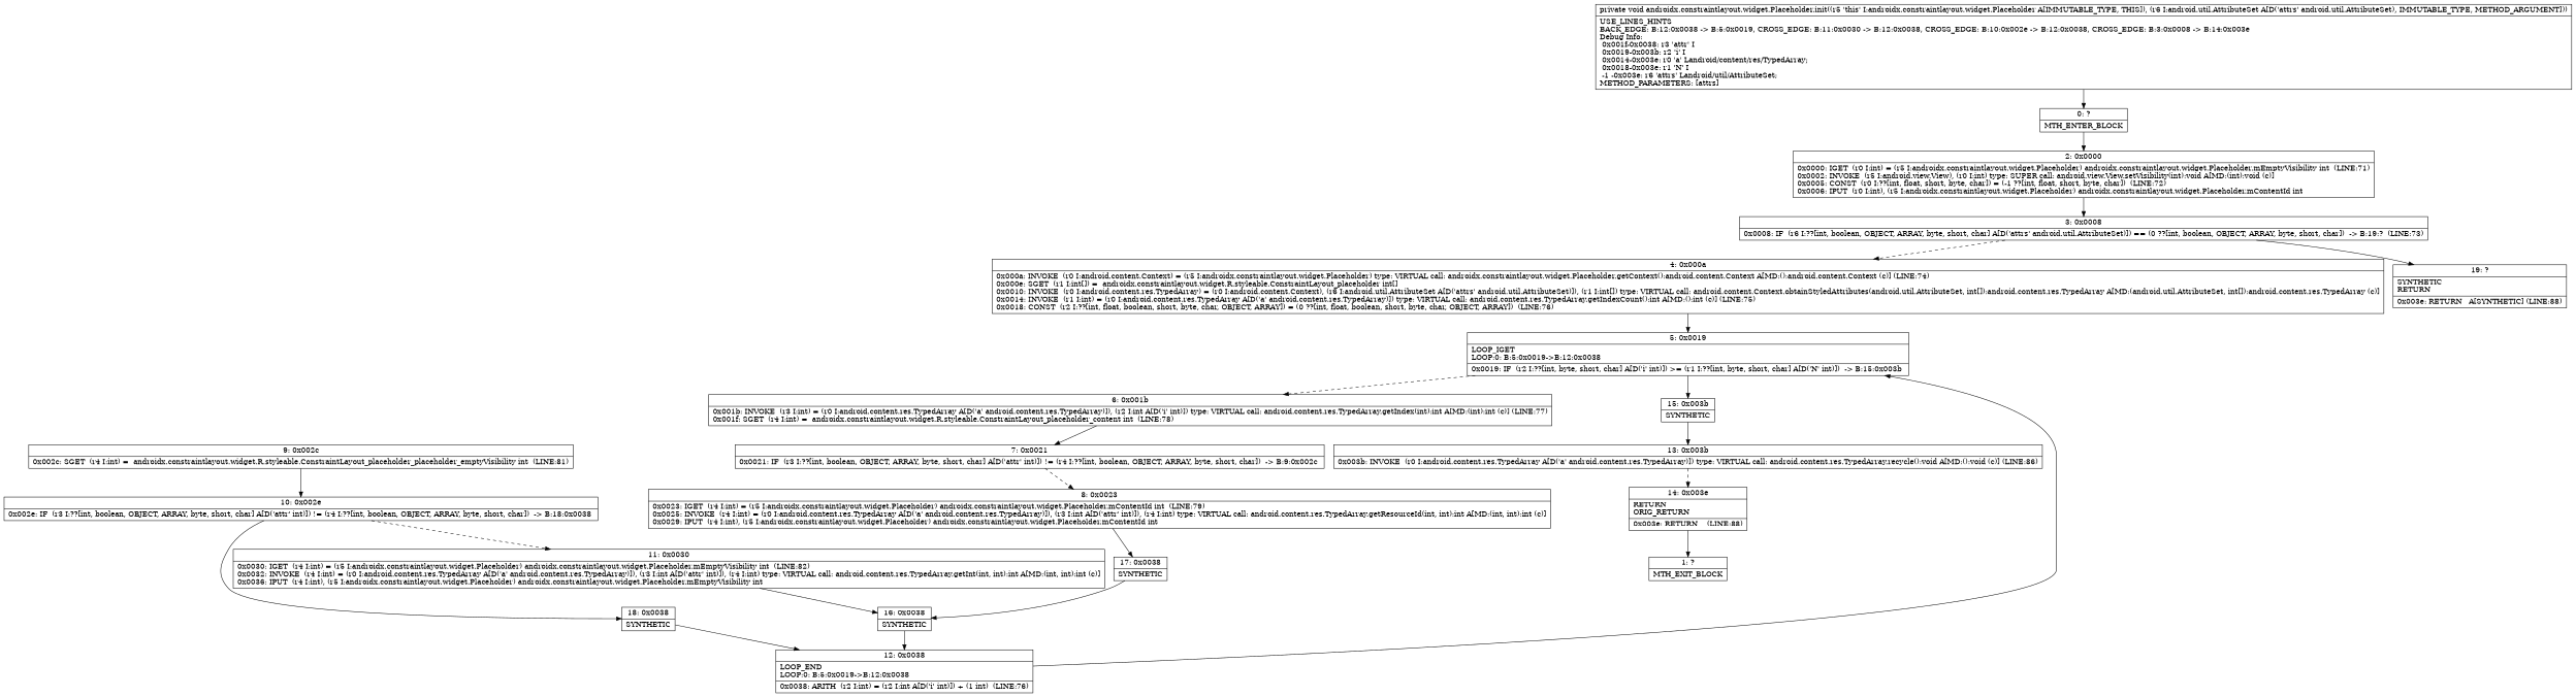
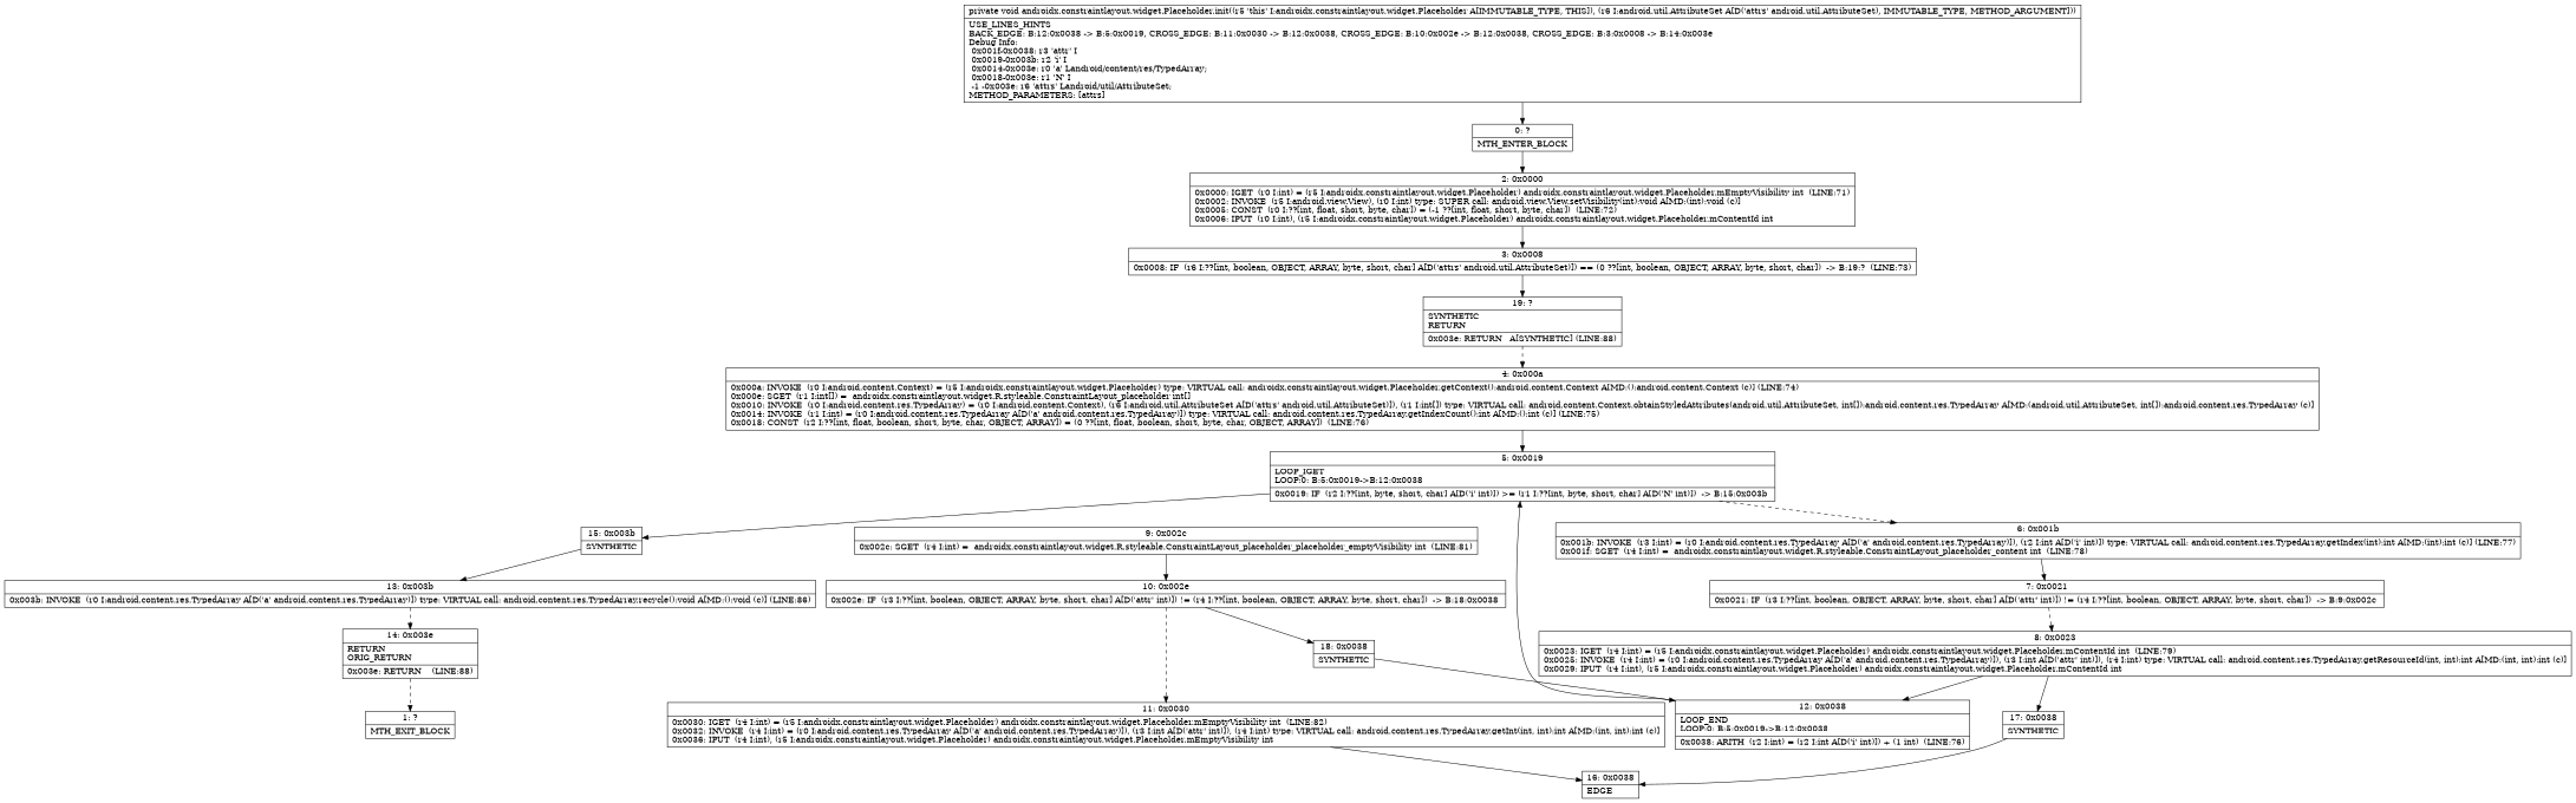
  digraph {
    node [shape=record]
    n1 [label="{0\:\ ?|MTH_ENTER_BLOCK\l}"]
    n2 [label="{2\:\ 0x0000|0x0000: IGET  (r0 I:int) = (r5 I:androidx.constraintlayout.widget.Placeholder) androidx.constraintlayout.widget.Placeholder.mEmptyVisibility int  (LINE:71)\l0x0002: INVOKE  (r5 I:android.view.View), (r0 I:int) type: SUPER call: android.view.View.setVisibility(int):void A[MD:(int):void (c)]\l0x0005: CONST  (r0 I:??[int, float, short, byte, char]) = (\-1 ??[int, float, short, byte, char])  (LINE:72)\l0x0006: IPUT  (r0 I:int), (r5 I:androidx.constraintlayout.widget.Placeholder) androidx.constraintlayout.widget.Placeholder.mContentId int \l}"]
    n3 [label="{3\:\ 0x0008|0x0008: IF  (r6 I:??[int, boolean, OBJECT, ARRAY, byte, short, char] A[D('attrs' android.util.AttributeSet)]) == (0 ??[int, boolean, OBJECT, ARRAY, byte, short, char])  \-\> B:19:?  (LINE:73)\l}"]
    n4 [label="{4\:\ 0x000a|0x000a: INVOKE  (r0 I:android.content.Context) = (r5 I:androidx.constraintlayout.widget.Placeholder) type: VIRTUAL call: androidx.constraintlayout.widget.Placeholder.getContext():android.content.Context A[MD:():android.content.Context (c)] (LINE:74)\l0x000e: SGET  (r1 I:int[]) =  androidx.constraintlayout.widget.R.styleable.ConstraintLayout_placeholder int[] \l0x0010: INVOKE  (r0 I:android.content.res.TypedArray) = (r0 I:android.content.Context), (r6 I:android.util.AttributeSet A[D('attrs' android.util.AttributeSet)]), (r1 I:int[]) type: VIRTUAL call: android.content.Context.obtainStyledAttributes(android.util.AttributeSet, int[]):android.content.res.TypedArray A[MD:(android.util.AttributeSet, int[]):android.content.res.TypedArray (c)]\l0x0014: INVOKE  (r1 I:int) = (r0 I:android.content.res.TypedArray A[D('a' android.content.res.TypedArray)]) type: VIRTUAL call: android.content.res.TypedArray.getIndexCount():int A[MD:():int (c)] (LINE:75)\l0x0018: CONST  (r2 I:??[int, float, boolean, short, byte, char, OBJECT, ARRAY]) = (0 ??[int, float, boolean, short, byte, char, OBJECT, ARRAY])  (LINE:76)\l}"]
    n5 [label="{19\:\ ?|SYNTHETIC\lRETURN\l|0x003e: RETURN   A[SYNTHETIC] (LINE:88)\l}"]
    n6 [label="{5\:\ 0x0019|LOOP_IGET\lLOOP:0: B:5:0x0019\-\>B:12:0x0038\l|0x0019: IF  (r2 I:??[int, byte, short, char] A[D('i' int)]) \>= (r1 I:??[int, byte, short, char] A[D('N' int)])  \-\> B:15:0x003b \l}"]
    n7 [label="{6\:\ 0x001b|0x001b: INVOKE  (r3 I:int) = (r0 I:android.content.res.TypedArray A[D('a' android.content.res.TypedArray)]), (r2 I:int A[D('i' int)]) type: VIRTUAL call: android.content.res.TypedArray.getIndex(int):int A[MD:(int):int (c)] (LINE:77)\l0x001f: SGET  (r4 I:int) =  androidx.constraintlayout.widget.R.styleable.ConstraintLayout_placeholder_content int  (LINE:78)\l}"]
    n8 [label="{15\:\ 0x003b|SYNTHETIC\l}"]
    n9 [label="{7\:\ 0x0021|0x0021: IF  (r3 I:??[int, boolean, OBJECT, ARRAY, byte, short, char] A[D('attr' int)]) != (r4 I:??[int, boolean, OBJECT, ARRAY, byte, short, char])  \-\> B:9:0x002c \l}"]
    n10 [label="{13\:\ 0x003b|0x003b: INVOKE  (r0 I:android.content.res.TypedArray A[D('a' android.content.res.TypedArray)]) type: VIRTUAL call: android.content.res.TypedArray.recycle():void A[MD:():void (c)] (LINE:86)\l}"]
    n11 [label="{8\:\ 0x0023|0x0023: IGET  (r4 I:int) = (r5 I:androidx.constraintlayout.widget.Placeholder) androidx.constraintlayout.widget.Placeholder.mContentId int  (LINE:79)\l0x0025: INVOKE  (r4 I:int) = (r0 I:android.content.res.TypedArray A[D('a' android.content.res.TypedArray)]), (r3 I:int A[D('attr' int)]), (r4 I:int) type: VIRTUAL call: android.content.res.TypedArray.getResourceId(int, int):int A[MD:(int, int):int (c)]\l0x0029: IPUT  (r4 I:int), (r5 I:androidx.constraintlayout.widget.Placeholder) androidx.constraintlayout.widget.Placeholder.mContentId int \l}"]
    n12 [label="{17\:\ 0x0038|SYNTHETIC\l}"]
    n13 [label="{9\:\ 0x002c|0x002c: SGET  (r4 I:int) =  androidx.constraintlayout.widget.R.styleable.ConstraintLayout_placeholder_placeholder_emptyVisibility int  (LINE:81)\l}"]
    n14 [label="{10\:\ 0x002e|0x002e: IF  (r3 I:??[int, boolean, OBJECT, ARRAY, byte, short, char] A[D('attr' int)]) != (r4 I:??[int, boolean, OBJECT, ARRAY, byte, short, char])  \-\> B:18:0x0038 \l}"]
-   n15 [label="{16\:\ 0x0038|SYNTHETIC\l}"]
+   n15 [label="{16\:\ 0x0038|EDGE\l}"]
    n16 [label="{12\:\ 0x0038|LOOP_END\lLOOP:0: B:5:0x0019\-\>B:12:0x0038\l|0x0038: ARITH  (r2 I:int) = (r2 I:int A[D('i' int)]) + (1 int)  (LINE:76)\l}"]
    n17 [label="{11\:\ 0x0030|0x0030: IGET  (r4 I:int) = (r5 I:androidx.constraintlayout.widget.Placeholder) androidx.constraintlayout.widget.Placeholder.mEmptyVisibility int  (LINE:82)\l0x0032: INVOKE  (r4 I:int) = (r0 I:android.content.res.TypedArray A[D('a' android.content.res.TypedArray)]), (r3 I:int A[D('attr' int)]), (r4 I:int) type: VIRTUAL call: android.content.res.TypedArray.getInt(int, int):int A[MD:(int, int):int (c)]\l0x0036: IPUT  (r4 I:int), (r5 I:androidx.constraintlayout.widget.Placeholder) androidx.constraintlayout.widget.Placeholder.mEmptyVisibility int \l}"]
    n18 [label="{18\:\ 0x0038|SYNTHETIC\l}"]
    n19 [label="{14\:\ 0x003e|RETURN\lORIG_RETURN\l|0x003e: RETURN    (LINE:88)\l}"]
    n20 [label="{1\:\ ?|MTH_EXIT_BLOCK\l}"]
    n21 [label="{private void androidx.constraintlayout.widget.Placeholder.init((r5 'this' I:androidx.constraintlayout.widget.Placeholder A[IMMUTABLE_TYPE, THIS]), (r6 I:android.util.AttributeSet A[D('attrs' android.util.AttributeSet), IMMUTABLE_TYPE, METHOD_ARGUMENT]))  | USE_LINES_HINTS\lBACK_EDGE: B:12:0x0038 \-\> B:5:0x0019, CROSS_EDGE: B:11:0x0030 \-\> B:12:0x0038, CROSS_EDGE: B:10:0x002e \-\> B:12:0x0038, CROSS_EDGE: B:3:0x0008 \-\> B:14:0x003e\lDebug Info:\l  0x001f\-0x0038: r3 'attr' I\l  0x0019\-0x003b: r2 'i' I\l  0x0014\-0x003e: r0 'a' Landroid\/content\/res\/TypedArray;\l  0x0018\-0x003e: r1 'N' I\l  \-1 \-0x003e: r6 'attrs' Landroid\/util\/AttributeSet;\lMETHOD_PARAMETERS: [attrs]\l}"]
    n1 -> n2
    n2 -> n3
-   n3 -> n4 [style=dashed]
+   n5 -> n4 [style=dashed]
    n3 -> n5
    n4 -> n6
    n6 -> n7 [style=dashed]
    n6 -> n8
    n7 -> n9
    n8 -> n10
    n9 -> n11 [style=dashed]
    n10 -> n19 [style=dashed]
    n11 -> n12
    n12 -> n15
    n13 -> n14
    n14 -> n17 [style=dashed]
    n14 -> n18
-   n15 -> n16
+   n11 -> n16
    n16 -> n6
    n17 -> n15
    n18 -> n16
-   n19 -> n20
+   n19 -> n20 [style=dashed]
    n21 -> n1
  }
